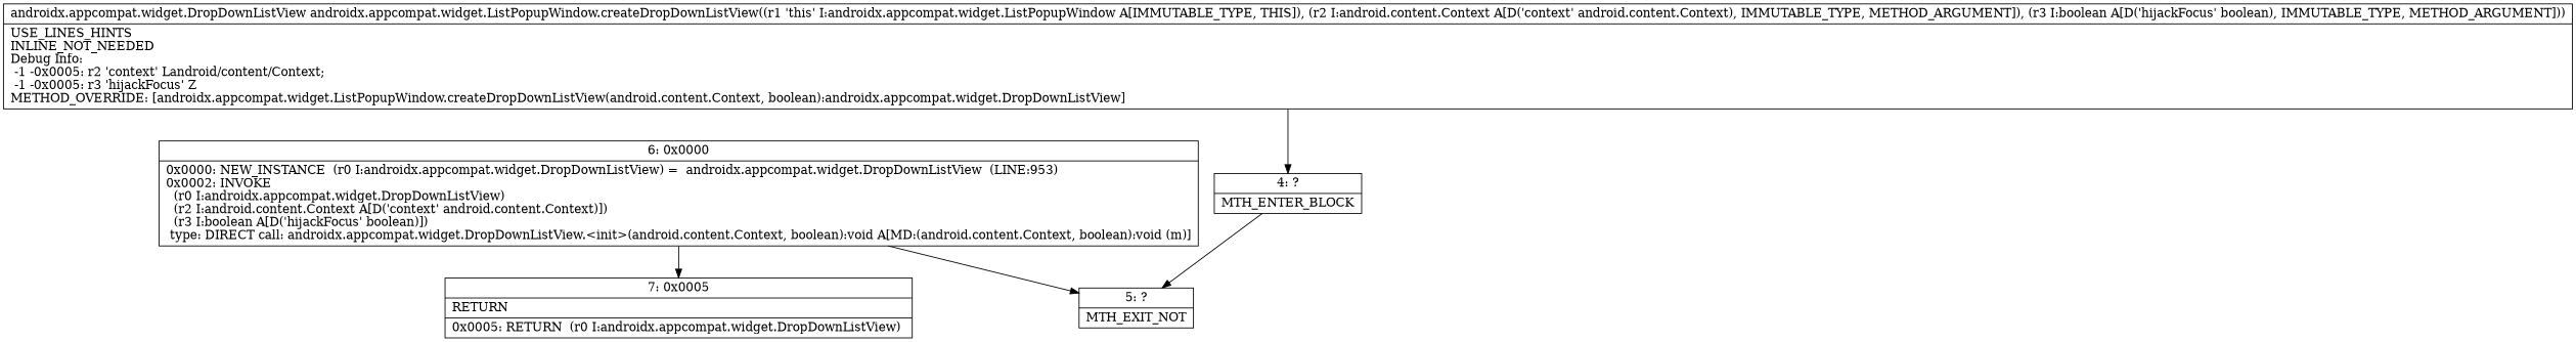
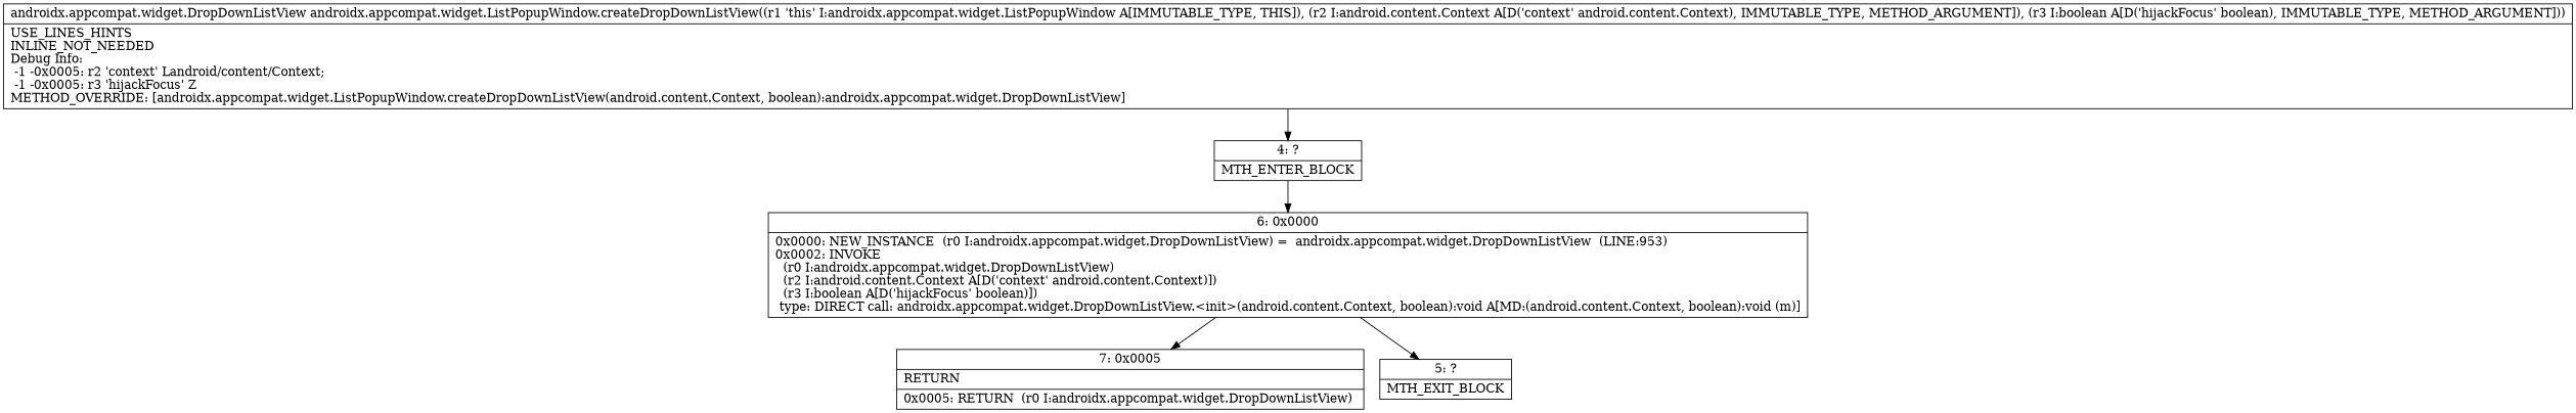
  digraph {
    node [shape=record]
    n1 [label="{4\:\ ?|MTH_ENTER_BLOCK\l}"]
    n2 [label="{6\:\ 0x0000|0x0000: NEW_INSTANCE  (r0 I:androidx.appcompat.widget.DropDownListView) =  androidx.appcompat.widget.DropDownListView  (LINE:953)\l0x0002: INVOKE  \l  (r0 I:androidx.appcompat.widget.DropDownListView)\l  (r2 I:android.content.Context A[D('context' android.content.Context)])\l  (r3 I:boolean A[D('hijackFocus' boolean)])\l type: DIRECT call: androidx.appcompat.widget.DropDownListView.\<init\>(android.content.Context, boolean):void A[MD:(android.content.Context, boolean):void (m)]\l}"]
    n3 [label="{7\:\ 0x0005|RETURN\l|0x0005: RETURN  (r0 I:androidx.appcompat.widget.DropDownListView) \l}"]
-   n4 [label="{5\:\ ?|MTH_EXIT_NOT\l}"]
+   n4 [label="{5\:\ ?|MTH_EXIT_BLOCK\l}"]
    n5 [label="{androidx.appcompat.widget.DropDownListView androidx.appcompat.widget.ListPopupWindow.createDropDownListView((r1 'this' I:androidx.appcompat.widget.ListPopupWindow A[IMMUTABLE_TYPE, THIS]), (r2 I:android.content.Context A[D('context' android.content.Context), IMMUTABLE_TYPE, METHOD_ARGUMENT]), (r3 I:boolean A[D('hijackFocus' boolean), IMMUTABLE_TYPE, METHOD_ARGUMENT]))  | USE_LINES_HINTS\lINLINE_NOT_NEEDED\lDebug Info:\l  \-1 \-0x0005: r2 'context' Landroid\/content\/Context;\l  \-1 \-0x0005: r3 'hijackFocus' Z\lMETHOD_OVERRIDE: [androidx.appcompat.widget.ListPopupWindow.createDropDownListView(android.content.Context, boolean):androidx.appcompat.widget.DropDownListView]\l}"]
-   n1 -> n4
+   n1 -> n2
    n2 -> n3
    n2 -> n4
    n5 -> n1
  }
